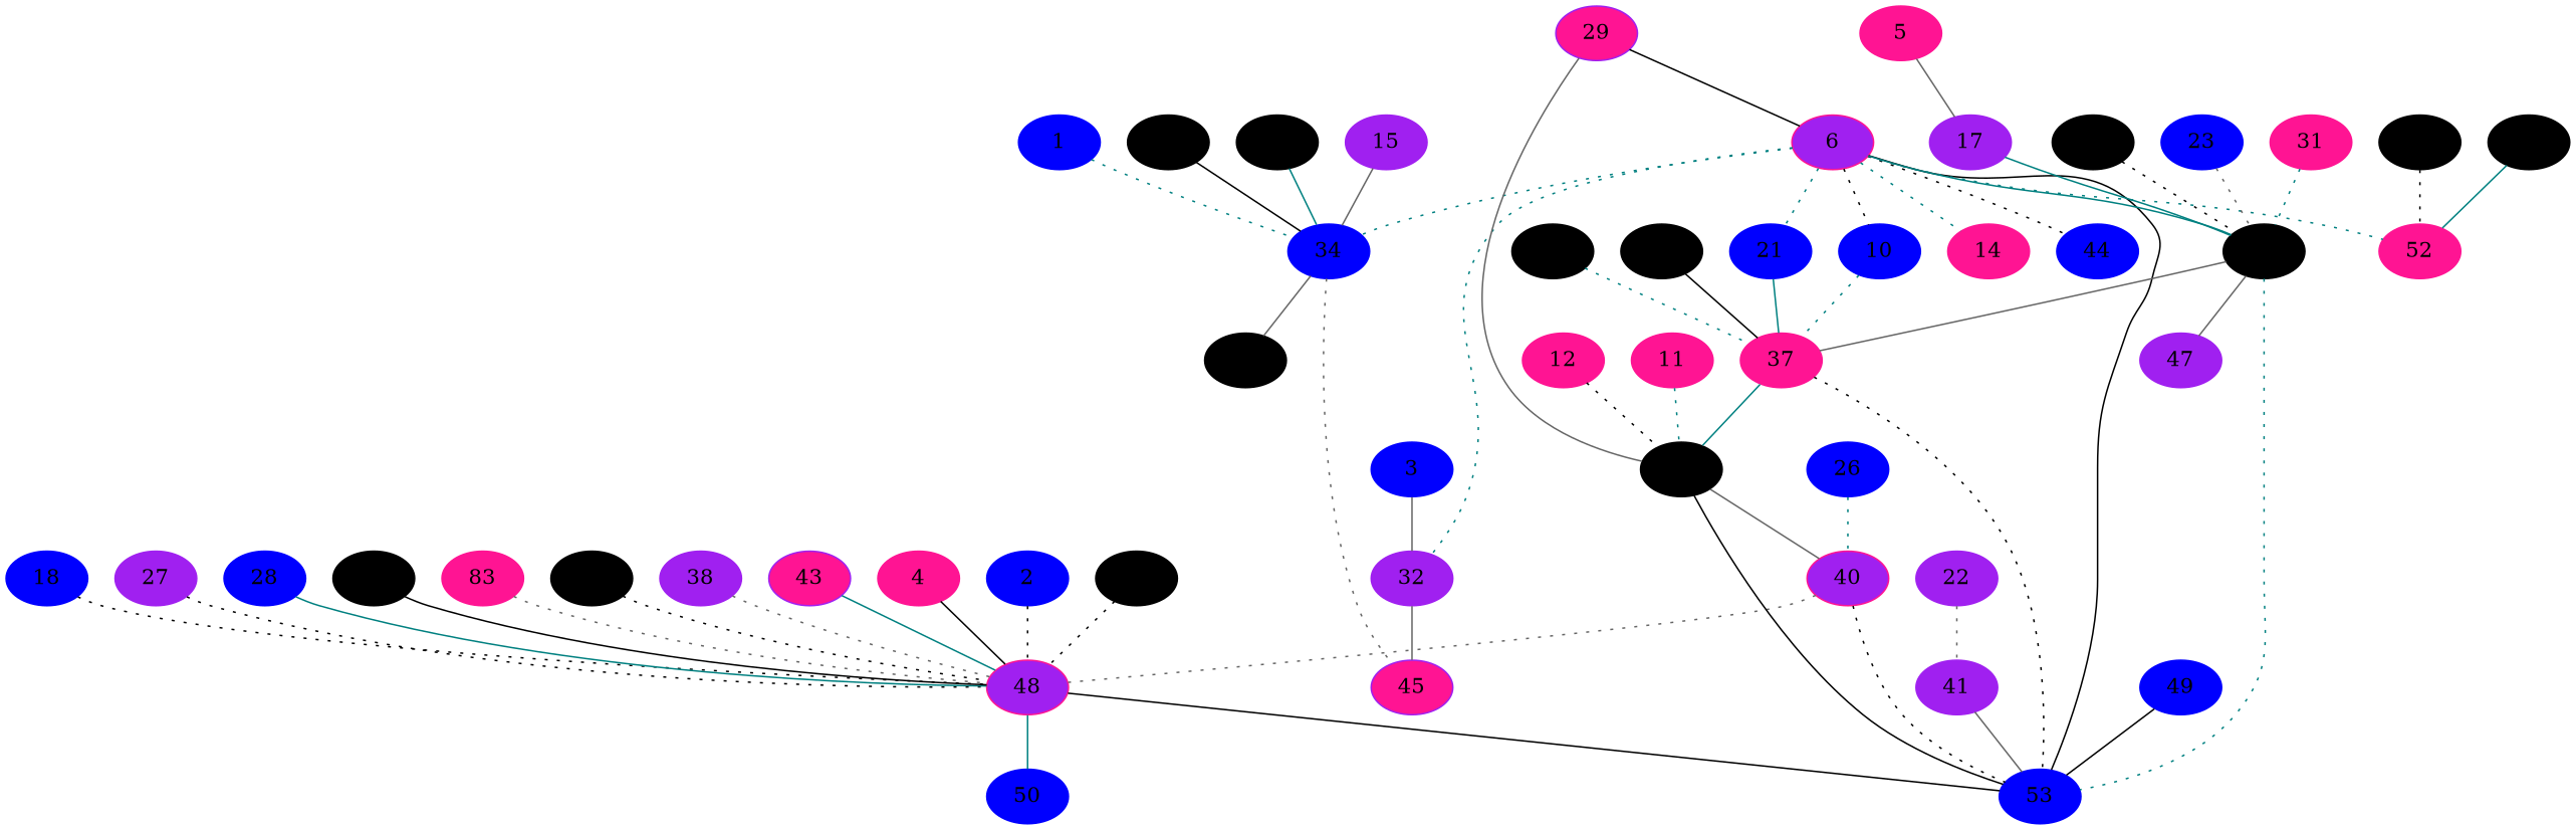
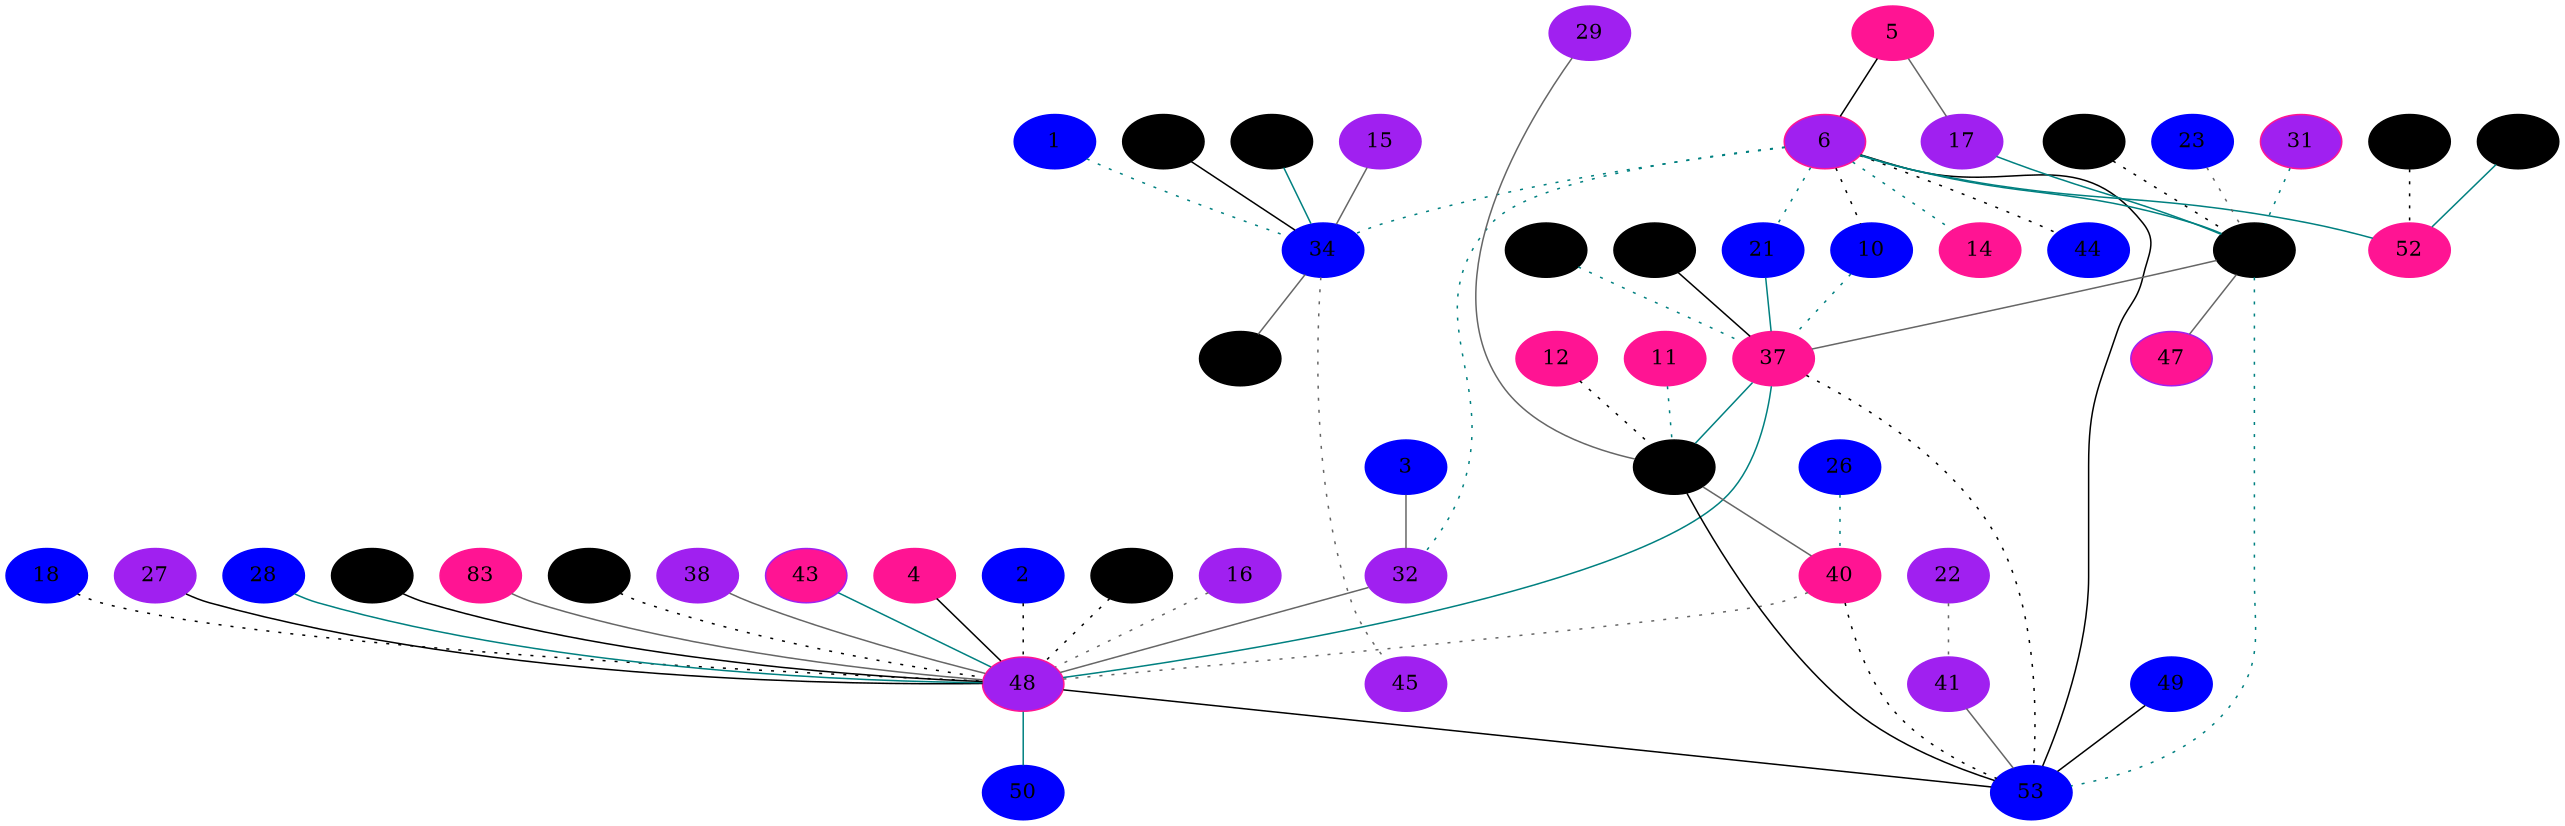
  graph {
    node [color=blue style=filled]
    edge [color=teal style=solid weight=1.0]
    1
    34
-   45 [color=purple fillcolor=deeppink]
+   45 [color=purple]
    51 [color=black]
    48 [color=deeppink fillcolor=purple]
    2
    53
    50
    32 [color=purple]
    3
    4 [color=deeppink]
    5 [color=deeppink]
    6 [color=deeppink fillcolor=purple]
    17 [color=purple]
    10
    14 [color=deeppink]
    21
    36 [color=black]
    44
    52 [color=deeppink]
    37 [color=deeppink]
-   47 [color=purple]
-   40 [color=deeppink fillcolor=purple]
+   47 [color=purple fillcolor=deeppink]
+   40 [color=deeppink]
    7 [color=black]
    8 [color=black]
    9 [color=black]
    39 [color=black]
    11 [color=deeppink]
    12 [color=deeppink]
    13 [color=black]
    15 [color=purple]
+   16 [color=purple]
    18
    19 [color=black]
    20 [color=black]
    22 [color=purple]
    41 [color=purple]
    23
    24 [color=black]
    25 [color=black]
    26
    27 [color=purple]
    28
-   29 [color=purple fillcolor=deeppink]
+   29 [color=purple]
    30 [color=black]
-   31 [color=deeppink]
+   31 [color=deeppink fillcolor=purple]
    n47 [color=deeppink label=83]
    35 [color=black]
    38 [color=purple]
    43 [color=purple fillcolor=deeppink]
    49
    1 -- 34 [style=dotted]
    34 -- 45 [color=gray40 style=dotted]
    34 -- 51 [color=gray40]
    48 -- 53 [color=black]
    48 -- 50
    2 -- 48 [color=black style=dotted]
-   32 -- 45 [color=gray40 weight=4.0]
+   32 -- 48 [color=gray40 weight=4.0]
    3 -- 32 [color=gray40]
    4 -- 48 [color=black]
-   29 -- 6 [color=black]
+   5 -- 6 [color=black]
    5 -- 17 [color=gray40]
    6 -- 34 [style=dotted weight=4.0]
    6 -- 53 [color=black]
    6 -- 32 [style=dotted]
    6 -- 10 [color=black style=dotted]
    6 -- 14 [style=dotted]
    6 -- 21 [style=dotted]
    6 -- 36
    6 -- 44 [color=black style=dotted]
-   6 -- 52 [style=dotted]
+   6 -- 52
    17 -- 36
    10 -- 37 [style=dotted]
    21 -- 37
    36 -- 53 [style=dotted weight=4.0]
    36 -- 37 [color=gray40]
    36 -- 47 [color=gray40]
+   37 -- 48
    37 -- 53 [color=black style=dotted]
    37 -- 39
    40 -- 48 [color=gray40 style=dotted]
    40 -- 53 [color=black style=dotted weight=3.0]
    7 -- 34 [color=black]
    8 -- 34
    9 -- 52 [color=black style=dotted]
    39 -- 53 [color=black]
    39 -- 40 [color=gray40 weight=3.0]
    11 -- 39 [style=dotted]
    12 -- 39 [color=black style=dotted]
    13 -- 48 [color=black style=dotted]
    15 -- 34 [color=gray40]
+   16 -- 48 [color=gray40 style=dotted]
    18 -- 48 [color=black style=dotted]
    19 -- 37 [color=black]
    20 -- 36 [color=black style=dotted]
    22 -- 41 [color=gray40 style=dotted]
    41 -- 53 [color=gray40]
    23 -- 36 [color=gray40 style=dotted]
    24 -- 52
    25 -- 37 [style=dotted]
    26 -- 40 [style=dotted]
-   27 -- 48 [color=black style=dotted]
+   27 -- 48 [color=black]
    28 -- 48
    29 -- 39 [color=gray40]
    30 -- 48 [color=black]
    31 -- 36 [style=dotted]
-   n47 -- 48 [color=gray40 style=dotted]
+   n47 -- 48 [color=gray40]
    35 -- 48 [color=black style=dotted]
-   38 -- 48 [color=gray40 style=dotted]
+   38 -- 48 [color=gray40]
    43 -- 48
    49 -- 53 [color=black]
  }
